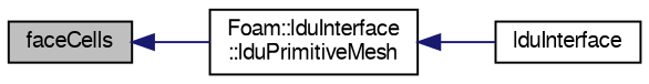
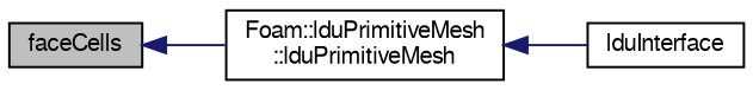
  digraph {
    rankdir=LR
    node [color=black fontname=FreeSans fontsize=10 shape=record]
    edge [color=midnightblue dir=back fontname=FreeSans fontsize=10 labelfontname=FreeSans labelfontsize=10 style=solid]
    n1 [fillcolor=grey75 fontcolor=black height=0.2 label=faceCells style=filled width=0.4]
-   n2 [height=0.2 label="Foam::lduInterface\l::lduPrimitiveMesh" width=0.4]
+   n2 [height=0.2 label="Foam::lduPrimitiveMesh\l::lduPrimitiveMesh" width=0.4]
    n3 [height=0.2 label=lduInterface width=0.4]
    n1 -> n2
    n2 -> n3
  }
